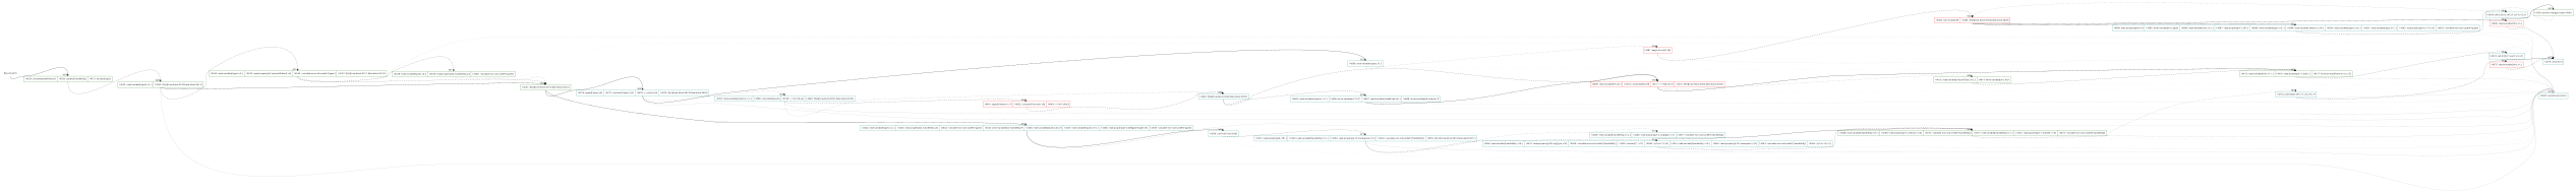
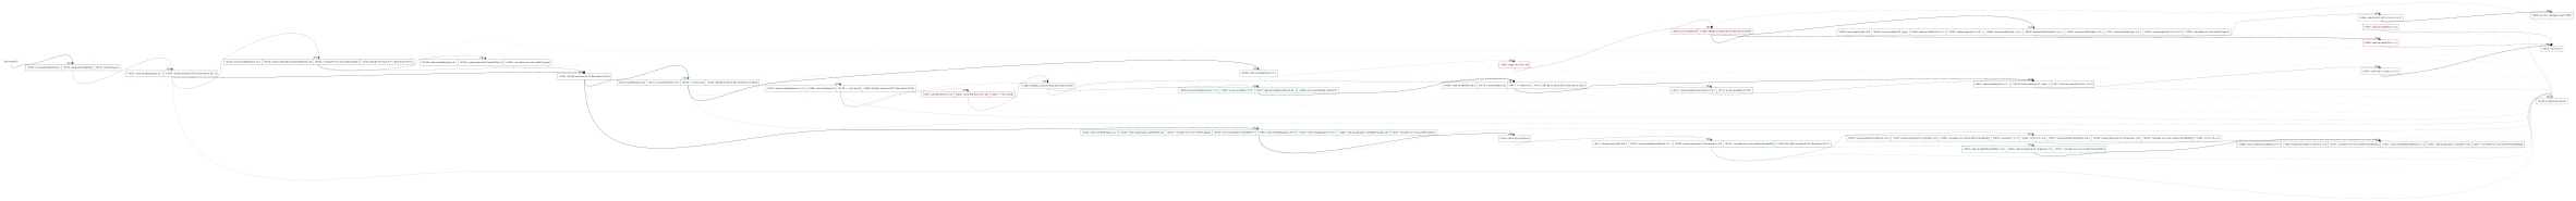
  digraph {
    fontname="Open Sans"
    rankdir=LR
    node [color=teal fontname="Open Sans" shape=record]
    edge [fontname="Open Sans" headport=n style=dashed tailport=s]
    n1 [color=darkgreen label=BB_entry619 shape=none]
    n2 [color=darkgreen label="{14529: constant[undefined,v1]|14530: vardecl['handleObj']|14531: vardecl['type']}"]
    n3 [color=darkgreen label="{14532: read-variable['types',v2,-]|14533: if[v2](true-block:5010,false-block:5012)}"]
    n4 [color=darkgreen label="{14541: if[v2](true-block:5013,false-block:5021)}"]
    n5 [color=darkgreen label="{14534: read-variable['types',v3,-]|14535: read-property[v3,'preventDefault',v2]|14536: \<variable-non-null-undef\>['types']|14537: if[v2](true-block:5011,false-block:5012)}"]
    n6 [label="{14620: exceptional-return}"]
    n7 [label="{14542: read-variable['types',v4,-]|14543: read-property[v4,'handleObj',v3]|14544: \<variable-non-null-undef\>['types']|14545: write-variable[v3,'handleObj']*|14546: read-variable['jQuery',v8,v7]|14547: read-variable['types',v10,-]|14548: read-property[v10,'delegateTarget',v9]|14549: \<variable-non-null-undef\>['types']}"]
    n8 [label="{14576: typeof['types',v4]|14577: constant[\"object\",v5]|14578: ===[v4,v5,v3]|14579: if[v3](true-block:5022,false-block:5029)}"]
    n9 [color=darkgreen label="{14538: read-variable['types',v4,-]|14539: read-property[v4,'handleObj',v2]|14540: \<variable-non-null-undef\>['types']}"]
    n10 [label="{14550: call-0:0[v7,v8,v9,v6]}"]
    n11 [label="{14580: read-variable['types',v7,-]}"]
    n12 [label="{14597: read-variable['selector',v7,-]|14598: constant[false,v8]|14599: ===[v7,v8,v6]|14600: if[v6](true-block:5031,false-block:5030)}"]
    n13 [label="{14551: read-property[v6,'off',-]|14552: read-variable['handleObj',v13,-]|14553: read-property[v13,'namespace',v12]|14554: \<variable-non-null-undef\>['handleObj']|14555: if[v12](true-block:5016,false-block:5017)}"]
    n14 [color=red label="{14581: begin-for-in[v7,v8]}"]
    n15 [label="{14604: if[v6](true-block:5032,false-block:5033)}"]
    n16 [color=red label="{14601: typeof['selector',v7]|14602: constant[\"function\",v8]|14603: ===[v7,v8,v6]}"]
    n17 [label="{14556: read-variable['handleObj',v18,-]|14557: read-property[v18,'origType',v16]|14558: \<variable-non-null-undef\>['handleObj']|14559: constant[\".\",v17]|14560: +[v16,v17,v14]|14561: read-variable['handleObj',v19,-]|14562: read-property[v19,'namespace',v15]|14563: \<variable-non-null-undef\>['handleObj']|14564: +[v14,v15,v11]}"]
    n18 [label="{14565: read-variable['handleObj',v14,-]|14566: read-property[v14,'origType',v11]|14567: \<variable-non-null-undef\>['handleObj']}"]
    n19 [color=darkgreen label="{14568: read-variable['handleObj',v15,-]|14569: read-property[v15,'selector',v14]|14570: \<variable-non-null-undef\>['handleObj']|14571: read-variable['handleObj',v17,-]|14572: read-property[v17,'handler',v16]|14573: \<variable-non-null-undef\>['handleObj']}"]
-   n20 [label="{14574: call-0:0[v6,'off',v11,v14,v16,-]*}"]
    n21 [color=red label="{14575: read-variable['this',v1,-]}"]
    n22 [label="{14619: return[v1]}"]
    n23 [color=red label="{14582: has-next[v8,v9]|14583: if[v9](true-block:5025,false-block:5028)}"]
    n24 [label="{14605: read-variable['selector',v7,-]|14606: write-variable[v7,'fn']*|14607: read-variable['undefined',v8,-]|14608: write-variable[v8,'selector']*}"]
    n25 [color=red label="{14609: read-variable['fn',v8,-]|14610: constant[false,v9]|14611: ===[v8,v9,v7]|14612: if[v7](true-block:5034,false-block:5035)}"]
    n26 [label="{14584: next-property[v8,v10]|14585: write-variable[v10,'type']|14586: read-variable['this',v12,-]|14587: read-property[v12,'off',-]|14588: read-variable['type',v13,-]|14589: read-variable['selector',v14,-]|14590: read-variable['types',v16,-]|14591: read-variable['type',v17,-]|14592: read-property[v16,v17,v15]|14593: \<variable-non-null-undef\>['types']}"]
    n27 [color=red label="{14596: read-variable['this',v1,-]}"]
    n28 [label="{14594: call-0:0[v12,'off',v13,v14,v15,-]*}"]
    n29 [color=darkgreen label="{14595: end-for-in(begin-node:14581)}"]
    n30 [color=darkgreen label="{14613: read-variable['returnFalse',v10,-]|14614: write-variable[v10,'fn']*}"]
    n31 [color=darkgreen label="{14615: read-variable['this',v11,-]|14616: read-property[v11,'each',-]|14617: function-expr[function ( ),v12]}"]
    n32 [label="{14618: call-0:0[v11,'each',v12,v1]}"]
    n1 -> n2 [headlabel="    5008" style=solid]
    n2 -> n3 [headlabel="      5009"]
    n3 -> n4 [headlabel="      5012" style=solid]
    n3 -> n5 [headlabel="      5010"]
    n3 -> n6 [color=gray headlabel="      5038" style=solid]
    n4 -> n7 [headlabel="      5013" style=solid]
    n4 -> n8 [headlabel="      5021" style=solid]
    n5 -> n4
    n5 -> n6 [color=gray]
    n5 -> n9 [headlabel="      5011"]
    n7 -> n6 [color=gray style=solid]
    n7 -> n10 [headlabel="      5014" style=solid]
    n8 -> n6 [color=gray style=solid]
    n8 -> n11 [headlabel="      5022" style=solid]
    n8 -> n12 [headlabel="      5029" style=dotted]
    n9 -> n4 [style=dotted]
    n9 -> n6 [color=gray style=dotted]
    n10 -> n6 [color=gray style=dotted]
    n10 -> n13 [headlabel="      5015"]
    n11 -> n6 [color=gray style=dotted]
    n11 -> n14 [headlabel="      5023" style=dotted]
    n12 -> n6 [color=gray style=solid]
    n12 -> n15 [headlabel="      5031" style=dotted]
    n12 -> n16 [headlabel="      5030"]
    n13 -> n6 [color=gray style=solid]
    n13 -> n17 [headlabel="      5016"]
    n13 -> n18 [headlabel="      5017" style=dotted]
    n14 -> n6 [color=gray]
    n14 -> n23 [headlabel="      5024"]
    n15 -> n24 [headlabel="      5032"]
    n15 -> n25 [headlabel="      5033"]
    n16 -> n6 [color=gray style=dotted]
    n16 -> n15
    n17 -> n6 [color=gray]
    n17 -> n19 [headlabel="      5018"]
    n18 -> n6 [color=gray style=dotted]
    n18 -> n19 [style=solid]
    n19 -> n6 [color=gray style=solid]
-   n19 -> n20 [headlabel="      5019" style=dotted]
-   n20 -> n6 [color=gray style=solid]
-   n20 -> n21 [headlabel="      5020"]
    n21 -> n6 [color=gray]
    n21 -> n22 [headlabel="      5037"]
    n23 -> n26 [headlabel="      5025" style=solid]
    n23 -> n27 [headlabel="      5028" style=solid]
    n24 -> n6 [color=gray]
    n24 -> n25 [style=solid]
    n25 -> n6 [color=gray style=dotted]
    n25 -> n30 [headlabel="      5034" style=dotted]
    n25 -> n31 [headlabel="      5035" style=solid]
    n26 -> n6 [color=gray]
    n26 -> n28 [headlabel="      5026"]
    n27 -> n6 [color=gray style=dotted]
    n27 -> n22
    n28 -> n6 [color=gray style=dotted]
    n28 -> n29 [headlabel="      5027" style=solid]
    n29 -> n23 [style=dotted]
    n30 -> n6 [color=gray style=dotted]
    n30 -> n31
    n31 -> n6 [color=gray style=solid]
    n31 -> n32 [headlabel="      5036"]
    n32 -> n6 [color=gray]
    n32 -> n22 [style=solid]
  }
